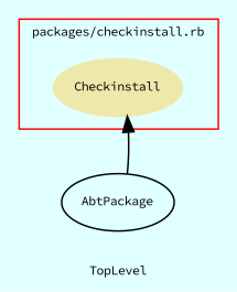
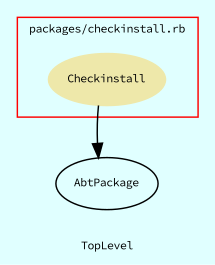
  digraph {
    bgcolor=lightcyan1
    compound=true
    fontname="Source Code Pro"
    fontsize=8
    label=TopLevel
    node [fontname="Source Code Pro" fontsize=8]
    n1 [color=palegoldenrod fontcolor=black label=Checkinstall shape=ellipse style=filled]
    n2 [color=black label=AbtPackage]
    subgraph cluster_1 {
      color=red
      label="packages/checkinstall.rb"
      n1
    }
-   n2 -> n1 [fontname="Source Code Pro"]
+   n1 -> n2 [fontname="Source Code Pro"]
  }
